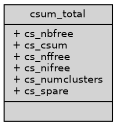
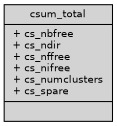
  digraph {
-   n1 [color=black fillcolor=lightgrey fontcolor=black fontname=Helvetica fontsize=10 height=0.2 label="{csum_total\n|+ cs_nbfree\l+ cs_csum\l+ cs_nffree\l+ cs_nifree\l+ cs_numclusters\l+ cs_spare\l|}" shape=record style=filled width=0.4]
+   n1 [color=black fillcolor=lightgrey fontcolor=black fontname=Helvetica fontsize=10 height=0.2 label="{csum_total\n|+ cs_nbfree\l+ cs_ndir\l+ cs_nffree\l+ cs_nifree\l+ cs_numclusters\l+ cs_spare\l|}" shape=record style=filled width=0.4]
  }
